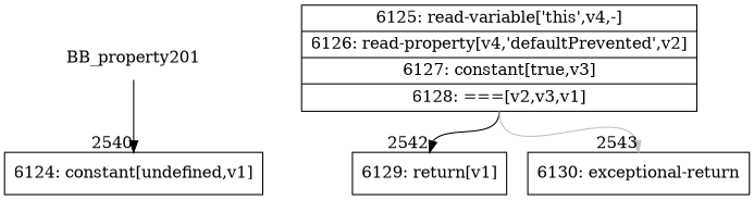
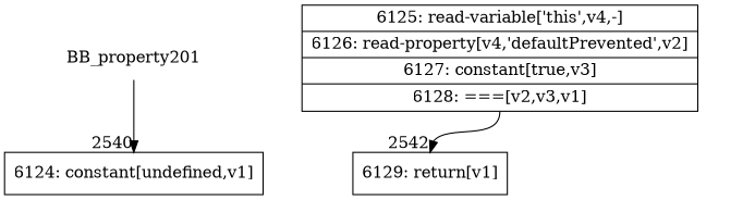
  digraph {
    rankdir=TD
    node [shape=record]
    edge [headport=n tailport=s]
    n1 [label=BB_property201 shape=none]
    n2 [label="{6124: constant[undefined,v1]}"]
    n3 [label="{6125: read-variable['this',v4,-]|6126: read-property[v4,'defaultPrevented',v2]|6127: constant[true,v3]|6128: ===[v2,v3,v1]}"]
    n4 [label="{6129: return[v1]}"]
-   n5 [label="{6130: exceptional-return}"]
    n1 -> n2 [headlabel="    2540"]
    n3 -> n4 [headlabel="      2542"]
-   n3 -> n5 [color=gray headlabel="      2543"]
  }
